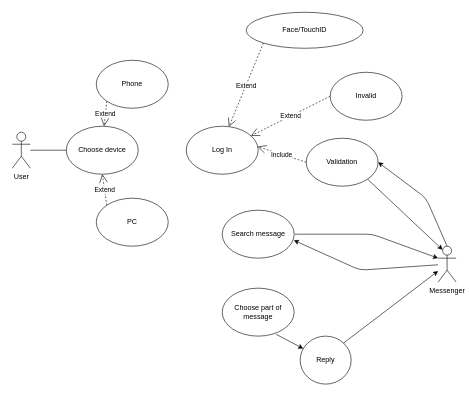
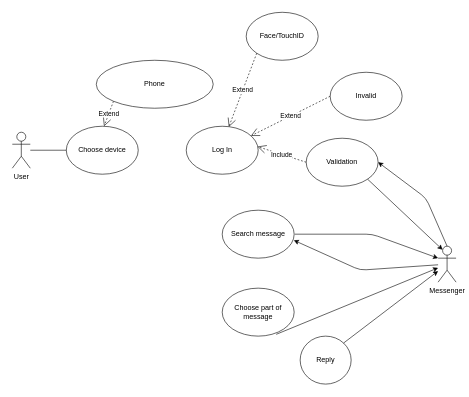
  <mxCell id="0" />
  <mxCell id="1" parent="0" />
  <mxCell id="2" value="User" parent="1" vertex="1" style="shape=umlActor;verticalLabelPosition=bottom;labelBackgroundColor=#ffffff;verticalAlign=top;html=1;outlineConnect=0;"><mxGeometry as="geometry" height="60" width="30" y="220" x="20" /></mxCell>
  <mxCell id="3" value="Choose device" parent="1" vertex="1" style="ellipse;whiteSpace=wrap;html=1;"><mxGeometry as="geometry" height="80" width="120" y="210" x="110" /></mxCell>
  <mxCell id="4" value="Extend" parent="1" style="endArrow=open;endSize=12;dashed=1;html=1;exitX=0;exitY=1;exitDx=0;exitDy=0;" source="6" edge="1"><mxGeometry as="geometry" width="160" relative="1"><mxPoint as="sourcePoint" y="160" x="250" /><mxPoint as="targetPoint" y="210" x="173" /></mxGeometry></mxCell>
- <mxCell id="5" value="Extend" parent="1" style="endArrow=open;endSize=12;dashed=1;html=1;exitX=0;exitY=0;exitDx=0;exitDy=0;entryX=0.5;entryY=1;entryDx=0;entryDy=0;" source="7" edge="1" target="3"><mxGeometry as="geometry" width="160" relative="1"><mxPoint as="sourcePoint" y="340" x="250" /><mxPoint as="targetPoint" y="280.001" x="180" /></mxGeometry></mxCell>
- <mxCell id="6" value="Phone" parent="1" vertex="1" style="ellipse;whiteSpace=wrap;html=1;"><mxGeometry as="geometry" height="80" width="120" y="100" x="160" /></mxCell>
- <mxCell id="7" value="PC" parent="1" vertex="1" style="ellipse;whiteSpace=wrap;html=1;"><mxGeometry as="geometry" height="80" width="120" y="330" x="160" /></mxCell>
+ <mxCell id="6" value="Phone" parent="1" vertex="1" style="ellipse;whiteSpace=wrap;html=1;"><mxGeometry x="160" y="100" as="geometry" height="80" width="195" /></mxCell>
  <mxCell id="8" value="Log In" parent="1" vertex="1" style="ellipse;whiteSpace=wrap;html=1;"><mxGeometry as="geometry" height="80" width="120" y="210" x="310" /></mxCell>
- <mxCell id="9" value="Face/TouchID" parent="1" vertex="1" style="ellipse;whiteSpace=wrap;html=1;"><mxGeometry x="410" y="20" as="geometry" height="60" width="195" /></mxCell>
+ <mxCell id="9" value="Face/TouchID" parent="1" vertex="1" style="ellipse;whiteSpace=wrap;html=1;"><mxGeometry as="geometry" height="80" width="120" y="20" x="410" /></mxCell>
  <mxCell id="10" value="Extend" parent="1" style="endArrow=open;endSize=12;dashed=1;html=1;exitX=0;exitY=1;exitDx=0;exitDy=0;entryX=0.592;entryY=0.013;entryDx=0;entryDy=0;entryPerimeter=0;" source="9" edge="1" target="8"><mxGeometry as="geometry" width="160" relative="1"><mxPoint as="sourcePoint" y="110" x="490" /><mxPoint as="targetPoint" y="200" x="520" /></mxGeometry></mxCell>
  <mxCell id="11" value="Invalid" parent="1" vertex="1" style="ellipse;whiteSpace=wrap;html=1;"><mxGeometry x="550" y="120" as="geometry" height="80" width="120" /></mxCell>
  <mxCell id="12" value="Extend" parent="1" style="endArrow=open;endSize=12;dashed=1;html=1;exitX=0;exitY=0.5;exitDx=0;exitDy=0;" source="11" edge="1" target="8"><mxGeometry as="geometry" width="160" relative="1"><mxPoint as="sourcePoint" y="130.004" x="570.004" /><mxPoint as="targetPoint" y="232.76" x="523.47" /></mxGeometry></mxCell>
  <mxCell id="13" value="Validation" parent="1" vertex="1" style="ellipse;whiteSpace=wrap;html=1;"><mxGeometry as="geometry" height="80" width="120" y="230" x="510" /></mxCell>
  <mxCell id="14" value="Include" parent="1" style="endArrow=open;endSize=12;dashed=1;html=1;entryX=0.992;entryY=0.425;entryDx=0;entryDy=0;entryPerimeter=0;exitX=0;exitY=0.5;exitDx=0;exitDy=0;" source="13" edge="1" target="8"><mxGeometry as="geometry" width="160" relative="1"><mxPoint as="sourcePoint" y="240" x="550" /><mxPoint as="targetPoint" y="290" x="530" /></mxGeometry></mxCell>
  <mxCell id="15" value="Messenger" parent="1" vertex="1" style="shape=umlActor;verticalLabelPosition=bottom;labelBackgroundColor=#ffffff;verticalAlign=top;html=1;outlineConnect=0;"><mxGeometry as="geometry" height="60" width="30" y="410" x="730" /></mxCell>
  <mxCell id="16" value="Search message" parent="1" vertex="1" style="ellipse;whiteSpace=wrap;html=1;"><mxGeometry as="geometry" height="80" width="120" y="350" x="370" /></mxCell>
  <mxCell id="17" value="Choose part of message" parent="1" vertex="1" style="ellipse;whiteSpace=wrap;html=1;"><mxGeometry as="geometry" height="80" width="120" y="480" x="370" /></mxCell>
  <mxCell id="18" value="Reply" parent="1" vertex="1" style="ellipse;whiteSpace=wrap;html=1;"><mxGeometry x="500" y="560" as="geometry" height="80" width="85" /></mxCell>
- <mxCell id="19" value="" parent="1" style="endArrow=classic;html=1;exitX=0.75;exitY=0.963;exitDx=0;exitDy=0;exitPerimeter=0;" source="17" edge="1" target="18"><mxGeometry as="geometry" height="50" width="50" relative="1"><mxPoint as="sourcePoint" y="470" x="470" /><mxPoint as="targetPoint" y="420" x="520" /></mxGeometry></mxCell>
+ <mxCell id="19" value="" parent="1" style="endArrow=classic;html=1;exitX=0.75;exitY=0.963;exitDx=0;exitDy=0;exitPerimeter=0;" source="17" edge="1" target="15"><mxGeometry as="geometry" height="50" width="50" relative="1"><mxPoint as="sourcePoint" y="470" x="470" /><mxPoint as="targetPoint" y="420" x="520" /></mxGeometry></mxCell>
  <mxCell id="20" value="" parent="1" style="endArrow=none;html=1;exitX=0;exitY=0.5;exitDx=0;exitDy=0;" source="3" edge="1" target="2"><mxGeometry as="geometry" height="50" width="50" relative="1"><mxPoint as="sourcePoint" y="370" x="440" /><mxPoint as="targetPoint" y="320" x="490" /></mxGeometry></mxCell>
  <mxCell id="21" value="" parent="1" style="endArrow=classic;html=1;exitX=0.5;exitY=0;exitDx=0;exitDy=0;exitPerimeter=0;entryX=1;entryY=0.5;entryDx=0;entryDy=0;" source="15" edge="1" target="13"><mxGeometry as="geometry" height="50" width="50" relative="1"><mxPoint as="sourcePoint" y="380" x="720" /><mxPoint as="targetPoint" y="330" x="770" /><Array as="points"><mxPoint y="330" x="710" /></Array></mxGeometry></mxCell>
  <mxCell id="22" value="" parent="1" style="endArrow=classic;html=1;entryX=0.25;entryY=0.1;entryDx=0;entryDy=0;entryPerimeter=0;exitX=1;exitY=1;exitDx=0;exitDy=0;" source="13" edge="1" target="15"><mxGeometry as="geometry" height="50" width="50" relative="1"><mxPoint as="sourcePoint" y="360" x="400" /><mxPoint as="targetPoint" y="310" x="450" /></mxGeometry></mxCell>
  <mxCell id="23" value="" parent="1" style="endArrow=classic;html=1;entryX=0;entryY=0.333;entryDx=0;entryDy=0;entryPerimeter=0;" edge="1" target="15"><mxGeometry as="geometry" height="50" width="50" relative="1"><mxPoint as="sourcePoint" y="390" x="491" /><mxPoint as="targetPoint" y="360" x="610" /><Array as="points"><mxPoint y="390" x="620" /></Array></mxGeometry></mxCell>
  <mxCell id="24" value="" parent="1" style="endArrow=classic;html=1;entryX=0.995;entryY=0.627;entryDx=0;entryDy=0;entryPerimeter=0;" source="15" edge="1" target="16"><mxGeometry as="geometry" height="50" width="50" relative="1"><mxPoint as="sourcePoint" y="500" x="640" /><mxPoint as="targetPoint" y="450" x="690" /><Array as="points"><mxPoint y="450" x="600" /></Array></mxGeometry></mxCell>
  <mxCell id="25" value="" parent="1" style="endArrow=classic;html=1;exitX=1;exitY=0;exitDx=0;exitDy=0;" source="18" edge="1" target="15"><mxGeometry as="geometry" height="50" width="50" relative="1"><mxPoint as="sourcePoint" y="600.635" x="700.652" /><mxPoint as="targetPoint" y="540" x="760" /></mxGeometry></mxCell>
